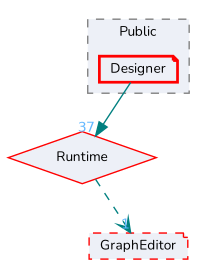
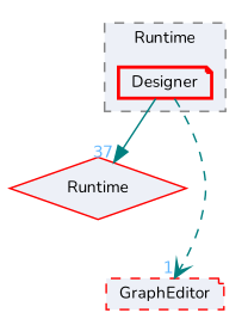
  digraph {
    compound=true
    fontname=Nunito
    node [color=red fillcolor="#edf0f7" fontname=Nunito fontsize=10 shape=note]
    edge [color=teal fontcolor=steelblue1 fontname=Nunito fontsize=10 labeldistance=1.5 labelfontname=Helvetica labelfontsize=10]
    n1 [height=0.2 label=Designer style="filled,bold" width=0.4]
    n2 [height=0.2 label=Runtime shape=diamond style=filled width=0.4]
    n3 [height=0.2 label=GraphEditor style="filled,dashed" width=0.4]
    subgraph cluster_1 {
      bgcolor="#edf0f7"
      fontsize=10
-     label=Public
+     label=Runtime
      pencolor=grey50
      style="filled,dashed"
      n1
    }
    n1 -> n2 [arrowhead=normal headlabel=37 style=solid]
-   n2 -> n3 [arrowhead=vee headlabel=1 style=dashed]
+   n1 -> n3 [arrowhead=vee headlabel=1 style=dashed]
  }
